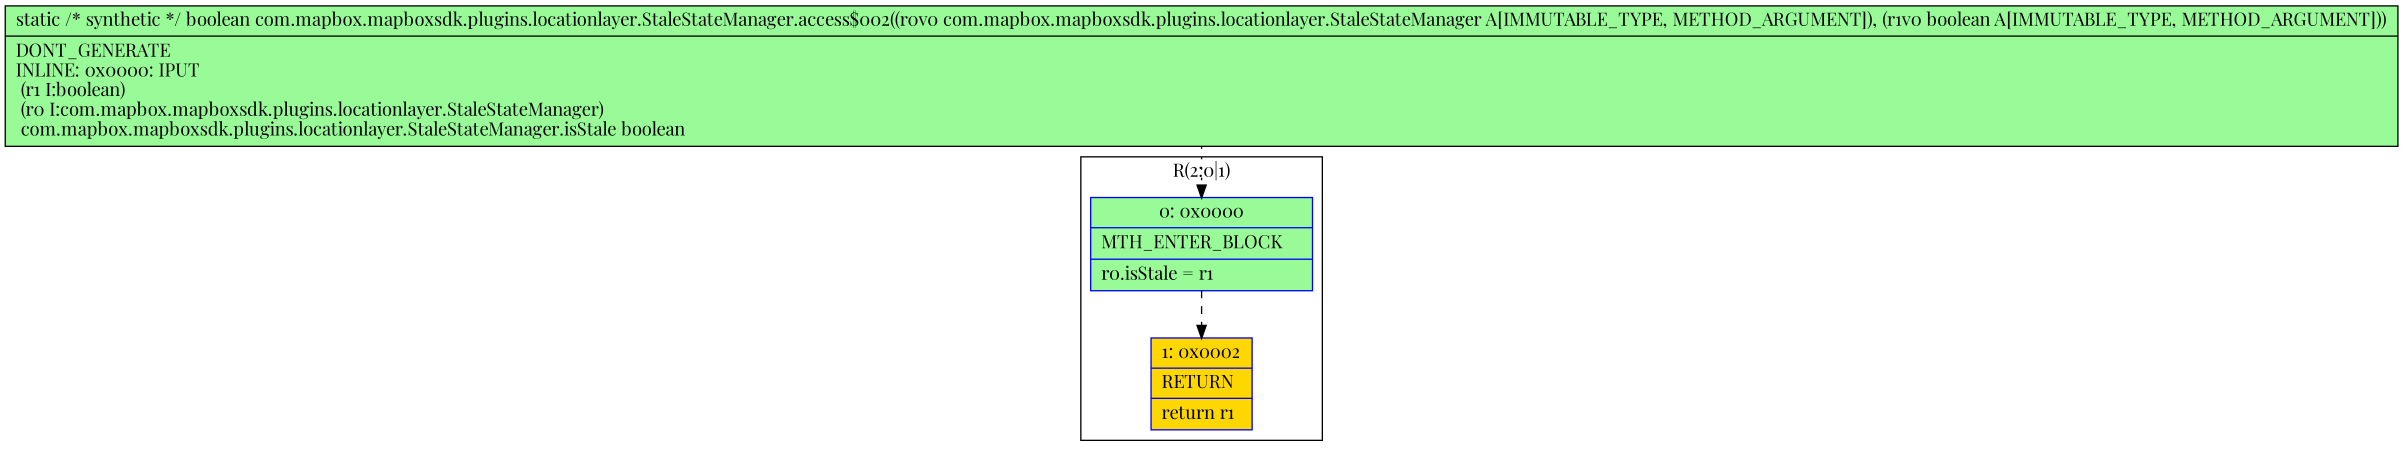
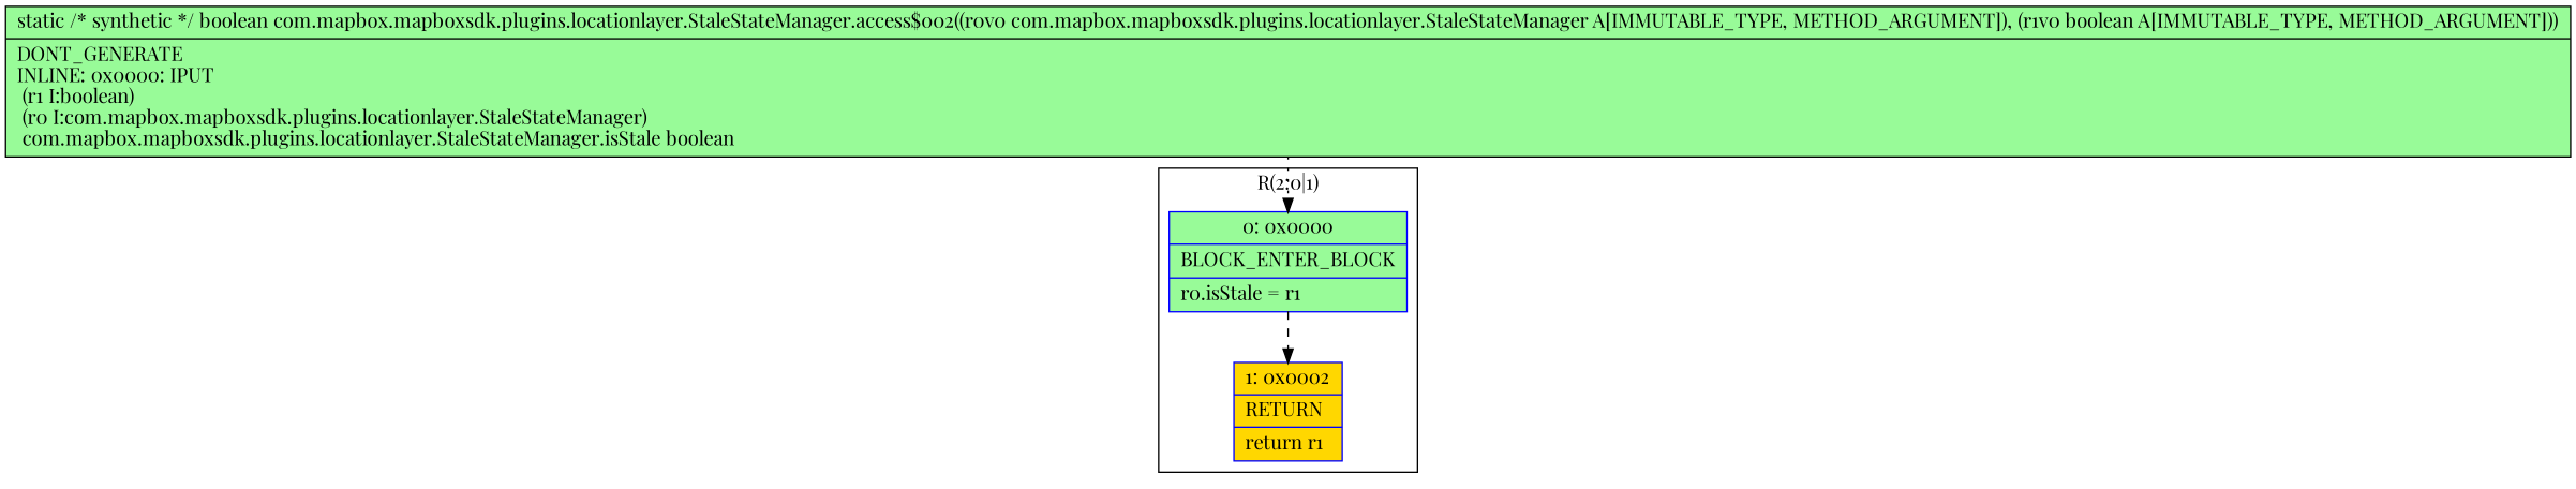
  digraph {
    fontname="Playfair Display"
    node [color=blue shape=record style=filled fillcolor=palegreen fontname="Playfair Display"]
    edge [fontname="Playfair Display"]
-   n1 [label="{0\:\ 0x0000|MTH_ENTER_BLOCK\l|r0.isStale = r1\l}"]
+   n1 [label="{0\:\ 0x0000|BLOCK_ENTER_BLOCK\l|r0.isStale = r1\l}"]
    n2 [label="{1\:\ 0x0002|RETURN\l|return r1\l}" fillcolor=gold]
    n3 [label="{static \/* synthetic *\/ boolean com.mapbox.mapboxsdk.plugins.locationlayer.StaleStateManager.access$002((r0v0 com.mapbox.mapboxsdk.plugins.locationlayer.StaleStateManager A[IMMUTABLE_TYPE, METHOD_ARGUMENT]), (r1v0 boolean A[IMMUTABLE_TYPE, METHOD_ARGUMENT]))  | DONT_GENERATE\lINLINE: 0x0000: IPUT  \l  (r1 I:boolean)\l  (r0 I:com.mapbox.mapboxsdk.plugins.locationlayer.StaleStateManager)\l com.mapbox.mapboxsdk.plugins.locationlayer.StaleStateManager.isStale boolean\l}" color=""]
    subgraph cluster_1 {
      label="R(2:0|1)"
      n1
      n2
    }
    n1 -> n2 [style=dashed]
    n3 -> n1 [style=dotted]
  }
